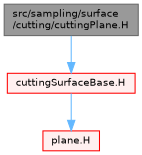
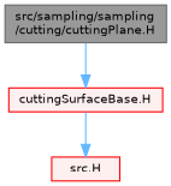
  digraph {
    node [color=red fillcolor="#FFF0F0" fontname=Helvetica fontsize=10 shape=box style=filled]
    edge [color=steelblue1 fontname=Helvetica fontsize=10 labelfontname=Helvetica labelfontsize=10 style=solid]
-   n1 [color=gray40 fillcolor=grey60 fontcolor=black height=0.2 label="src/sampling/surface\l/cutting/cuttingPlane.H" width=0.4]
+   n1 [color=gray40 fillcolor=grey60 fontcolor=black height=0.2 label="src/sampling/sampling\l/cutting/cuttingPlane.H" width=0.4]
    n2 [height=0.2 label="cuttingSurfaceBase.H" width=0.4]
-   n3 [height=0.2 label="plane.H" width=0.4]
+   n3 [height=0.2 label="src.H" width=0.4]
    n1 -> n2
    n2 -> n3
  }
